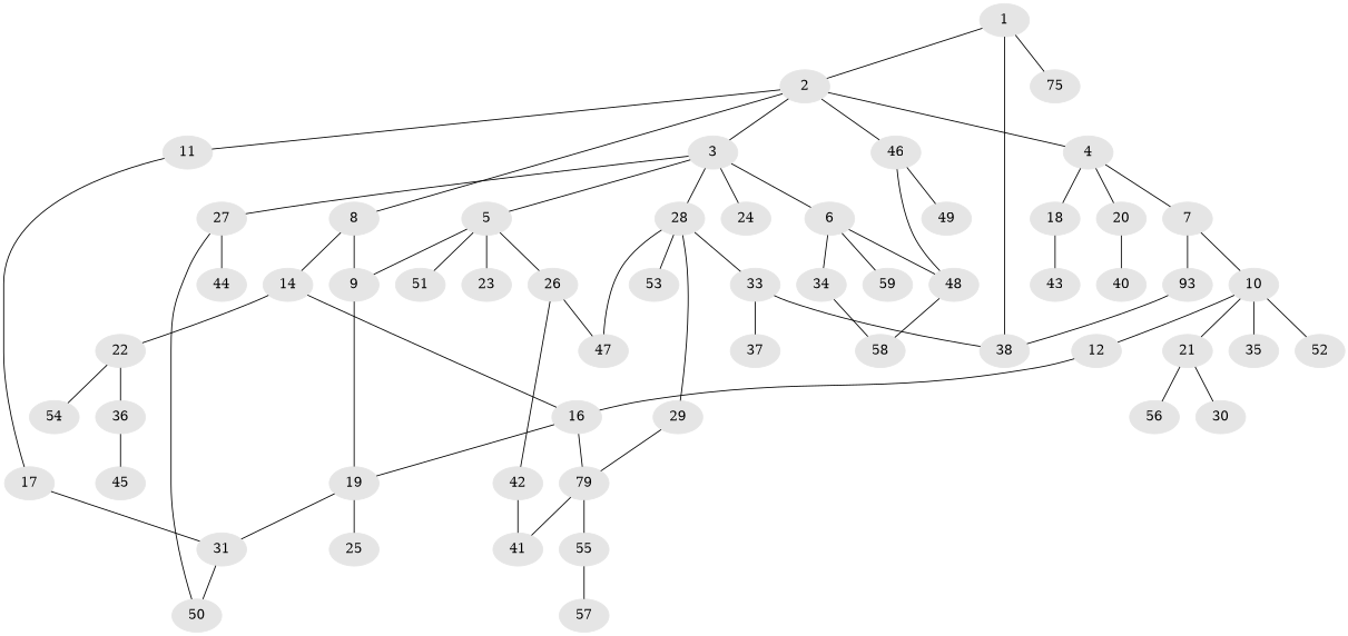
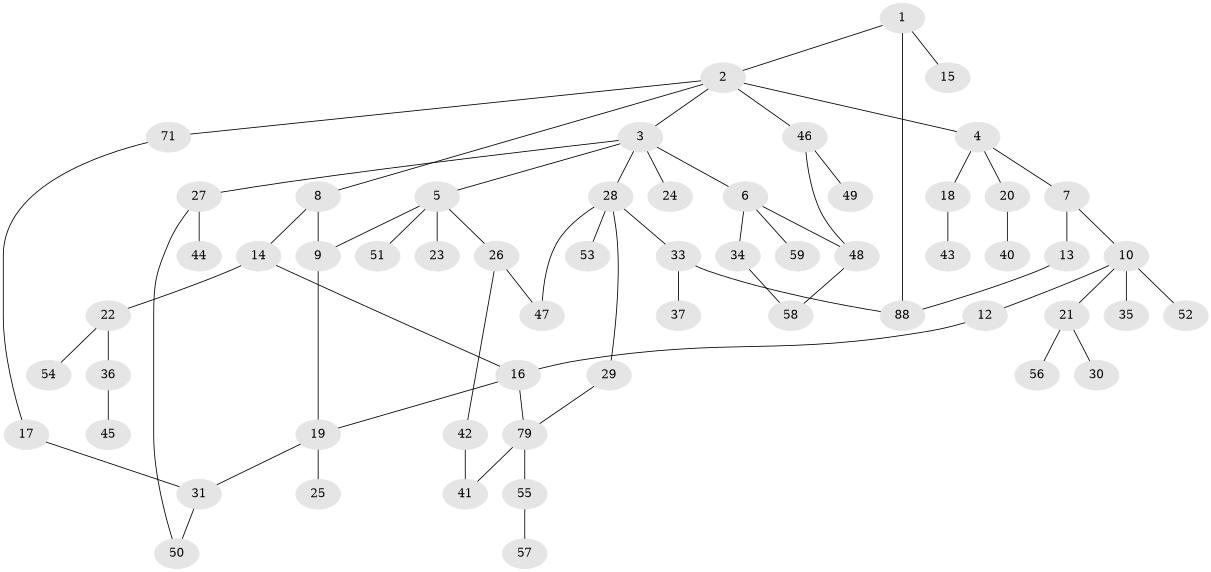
  graph {
    node [color=gray90 style=filled]
    1
    2
-   15 [label=75]
-   38
+   15
+   38 [label=88]
    3
    4
    8
-   11
+   11 [label=71]
    46
    5
    6
    24
    27
    28
    7
    18
    20
    9
    14
    17
    48
    49
    23
    26
    51
    34
    59
    44
    50
    47
    29
    33
    53
    10
-   13 [label=93]
+   13
    43
    40
    19
    42
    58
    12
    21
    35
    52
    16
    22
    31
    25
    30
    56
    n51 [label=79]
    36
    54
    41
    55
    45
    37
    57
    1 -- 2
    1 -- 15
    1 -- 38
    2 -- 3
    2 -- 4
    2 -- 8
    2 -- 11
    2 -- 46
    3 -- 5
    3 -- 6
    3 -- 24
    3 -- 27
    3 -- 28
    4 -- 7
    4 -- 18
    4 -- 20
    8 -- 9
    8 -- 14
    11 -- 17
    46 -- 48
    46 -- 49
    5 -- 9
    5 -- 23
    5 -- 26
    5 -- 51
    6 -- 48
    6 -- 34
    6 -- 59
    27 -- 44
    27 -- 50
    28 -- 47
    28 -- 29
    28 -- 33
    28 -- 53
    7 -- 10
    7 -- 13
    18 -- 43
    20 -- 40
    9 -- 19
    14 -- 16
    14 -- 22
    17 -- 31
    48 -- 58
    26 -- 47
    26 -- 42
    34 -- 58
    29 -- n51
    33 -- 38
    33 -- 37
    10 -- 12
    10 -- 21
    10 -- 35
    10 -- 52
    13 -- 38
    19 -- 31
    19 -- 25
    42 -- 41
    12 -- 16
    21 -- 30
    21 -- 56
    16 -- 19
    16 -- n51
    22 -- 36
    22 -- 54
    31 -- 50
    n51 -- 41
    n51 -- 55
    36 -- 45
    55 -- 57
  }
